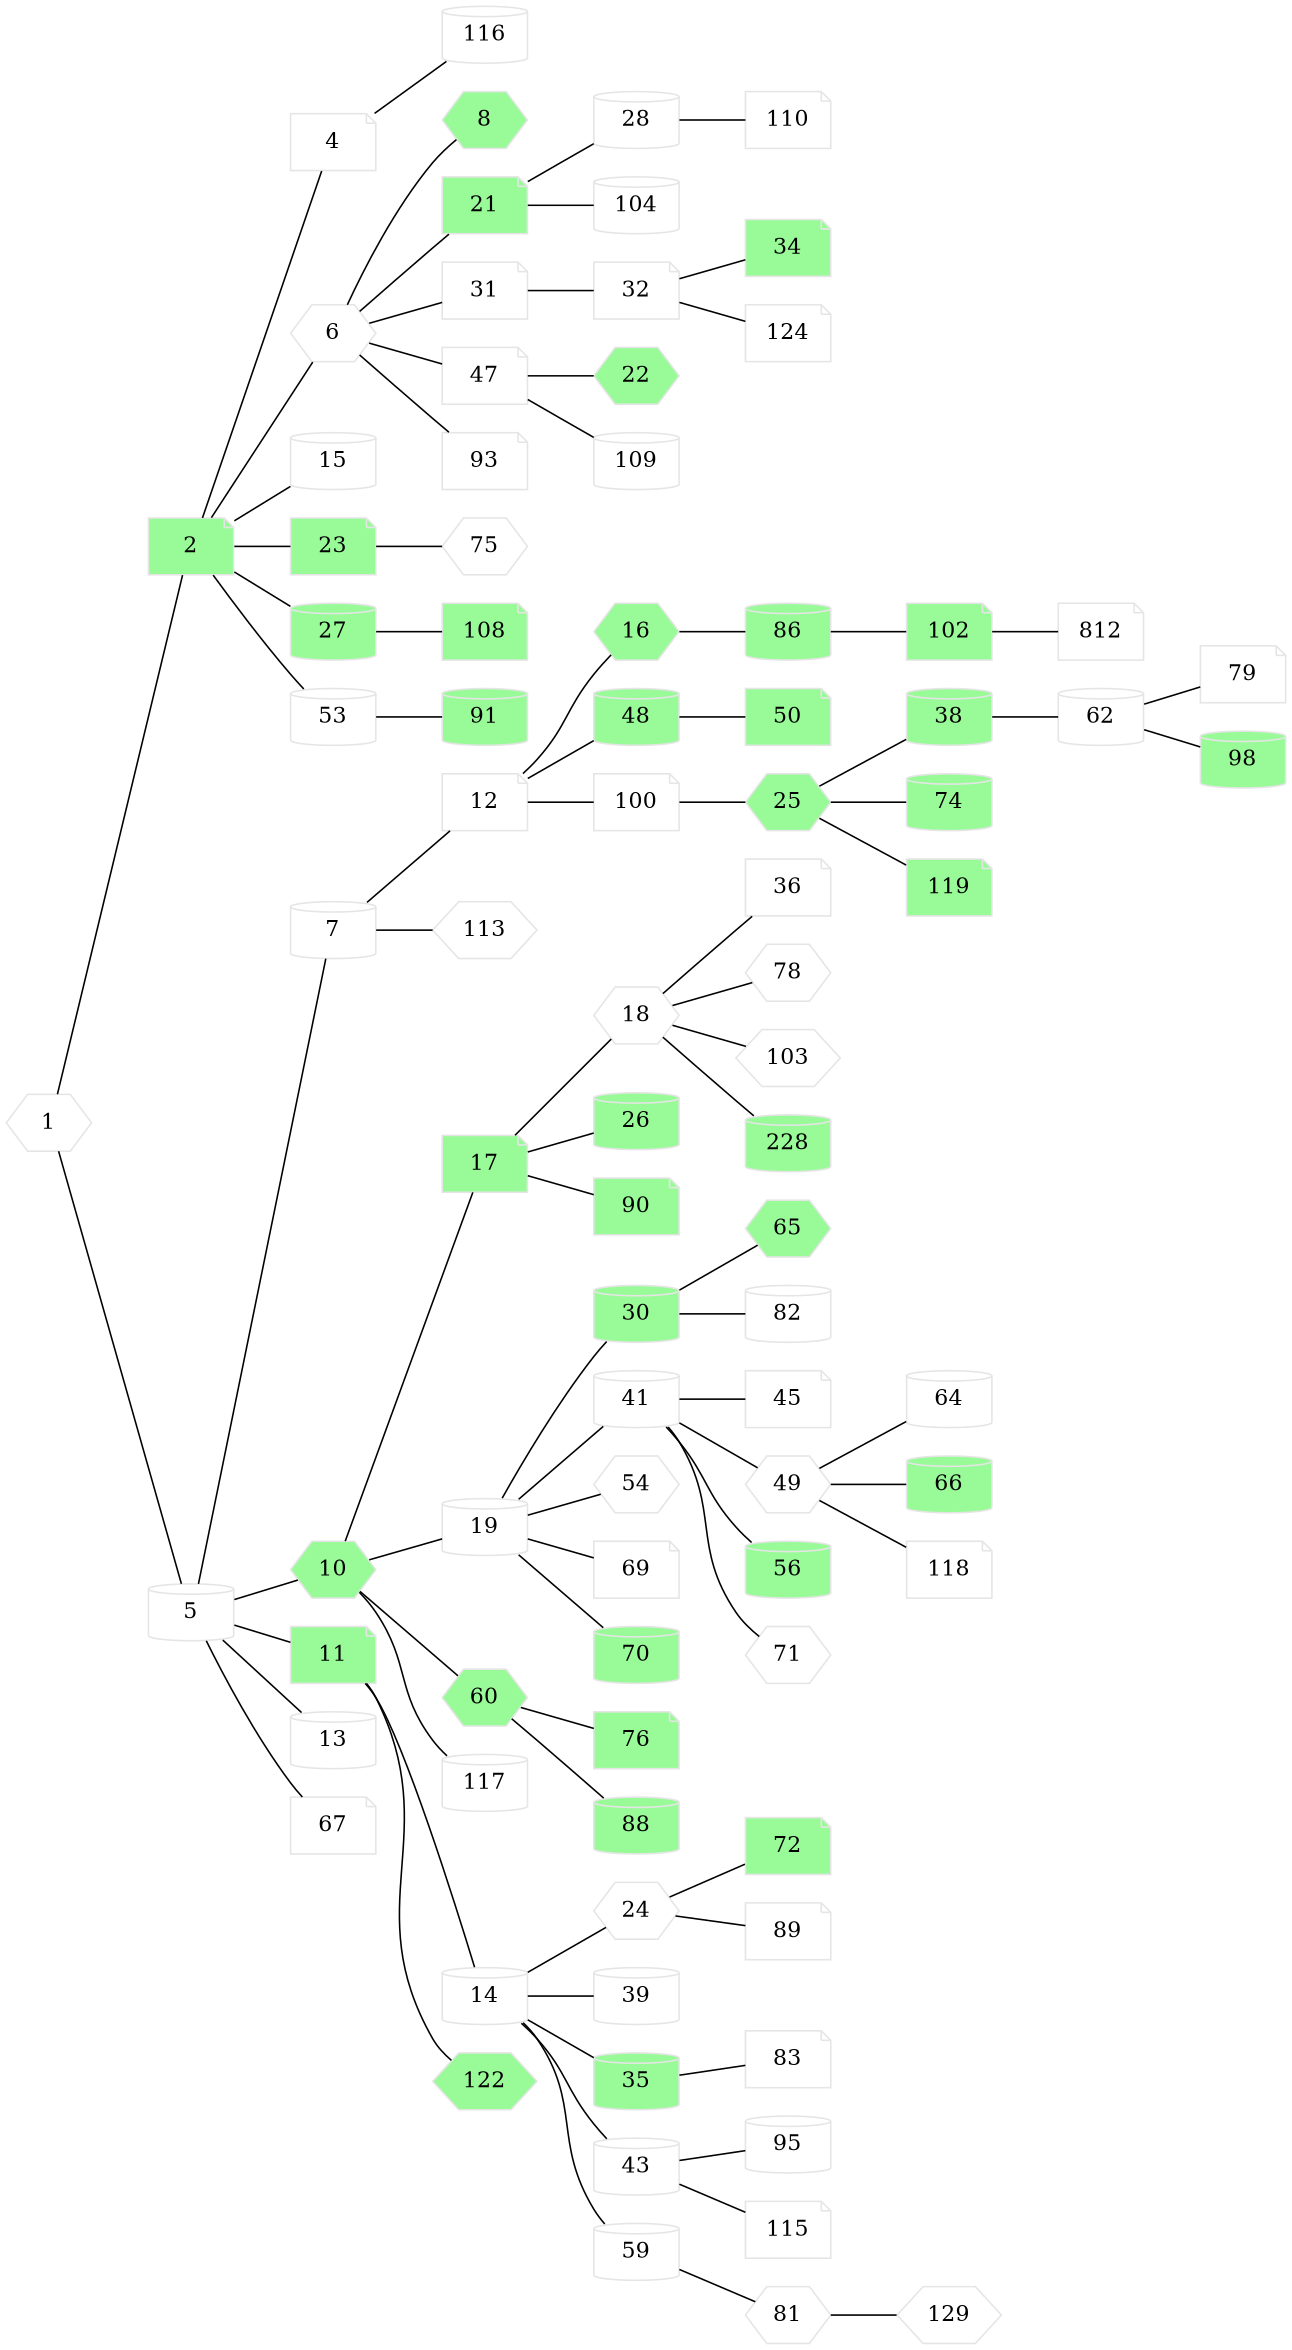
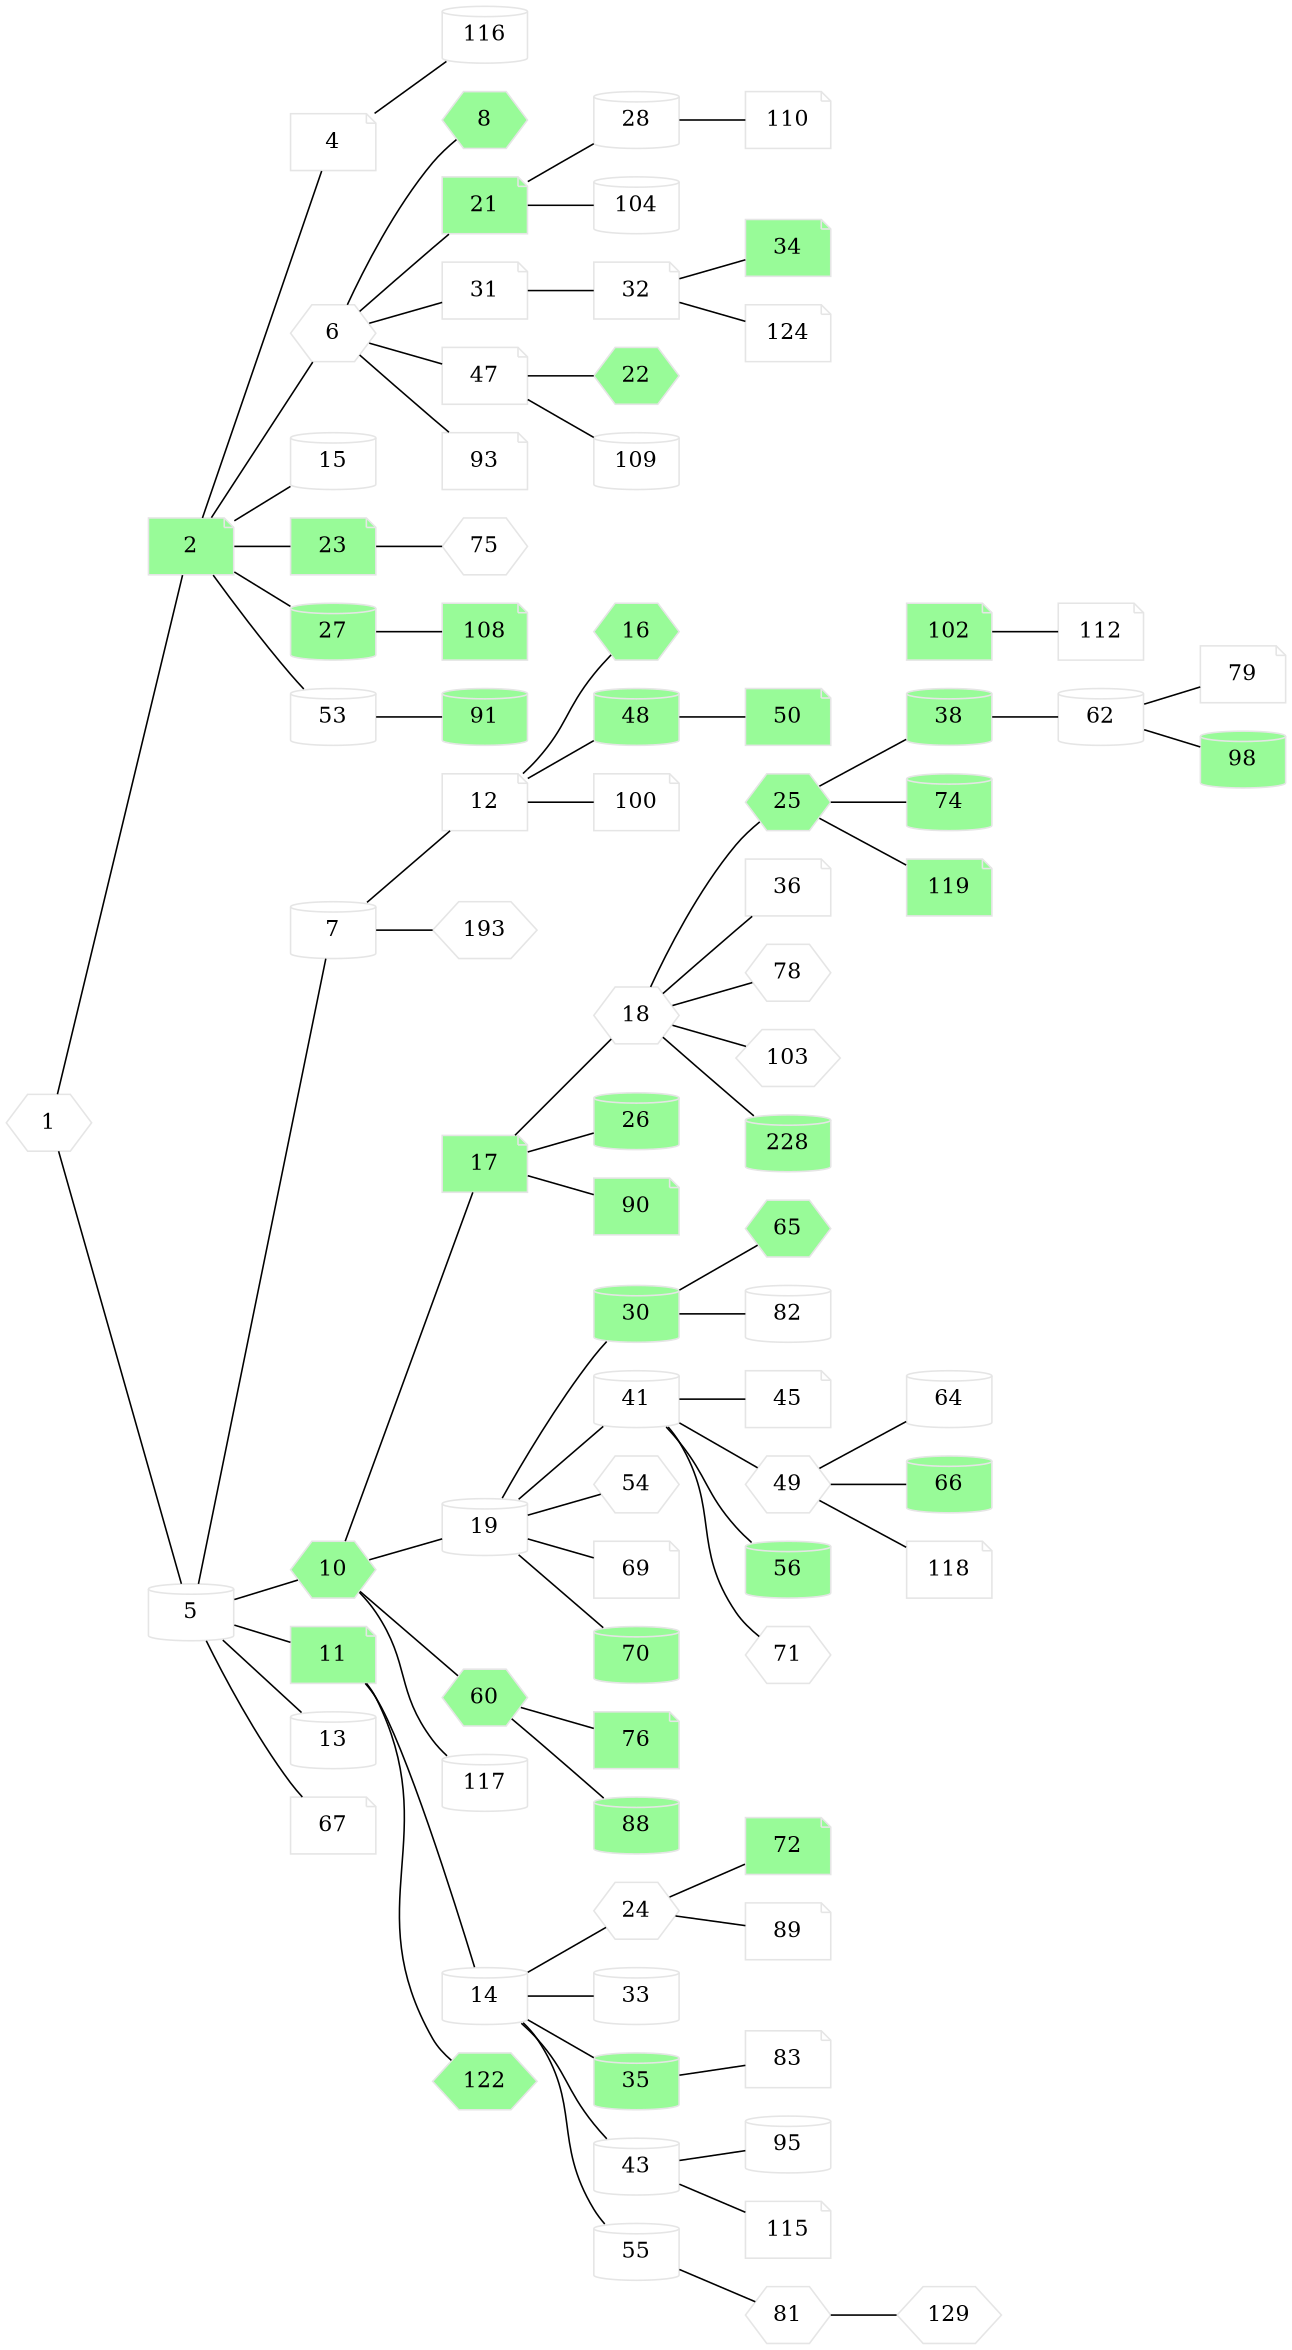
  graph {
    rankdir=LR
    node [color=gray90 fillcolor=white shape=cylinder style=filled]
    2 [fillcolor=palegreen shape=note super="+3"]
    4 [shape=note super="+120"]
    6 [shape=hexagon super="+9"]
    15
    23 [fillcolor=palegreen shape=note super="+42"]
    27 [fillcolor=palegreen super="+63"]
    53 [super="+94"]
    1 [shape=hexagon]
    5 [super="+97"]
    7 [super="+44"]
    10 [fillcolor=palegreen shape=hexagon super="+20"]
    11 [fillcolor=palegreen shape=note super="+114"]
    13
    67 [shape=note]
    116
    8 [fillcolor=palegreen shape=hexagon]
    21 [fillcolor=palegreen shape=note]
    31 [shape=note]
    47 [shape=note super="+84"]
    93 [shape=note]
    75 [shape=hexagon]
    108 [fillcolor=palegreen shape=note]
    91 [fillcolor=palegreen]
    12 [shape=note super="+46"]
-   113 [shape=hexagon]
+   113 [shape=hexagon label=193]
    17 [fillcolor=palegreen shape=note super="+77"]
    19 [super="+29"]
    60 [fillcolor=palegreen shape=hexagon]
    117
    14 [super="+126"]
    122 [fillcolor=palegreen shape=hexagon]
    28 [super="+87"]
    104
    22 [fillcolor=palegreen shape=hexagon super="+92"]
    32 [shape=note super="+68"]
    109
    16 [fillcolor=palegreen shape=hexagon super="+39"]
    48 [fillcolor=palegreen super="+59"]
    100 [shape=note]
    18 [shape=hexagon super="+40"]
    26 [fillcolor=palegreen super="+80"]
    90 [fillcolor=palegreen shape=note]
    30 [fillcolor=palegreen super="+57"]
    41 [super="+52"]
    54 [shape=hexagon super="+121"]
    69 [shape=note super="+85"]
    70 [fillcolor=palegreen]
    76 [fillcolor=palegreen shape=note super="+125"]
    88 [fillcolor=palegreen super="+105"]
    24 [shape=hexagon super="+37"]
-   33 [super="+99" label=39]
+   33 [super="+99"]
    35 [fillcolor=palegreen super="+107"]
    43 [super="+61"]
-   55 [label=59]
-   86 [fillcolor=palegreen]
+   55
    50 [fillcolor=palegreen shape=note super="+58"]
    72 [fillcolor=palegreen shape=note]
    89 [shape=note]
    83 [shape=note]
    95 [super="+127"]
    115 [shape=note]
    81 [shape=hexagon super="+106"]
    102 [fillcolor=palegreen shape=note]
    25 [fillcolor=palegreen shape=hexagon super="+111"]
    36 [shape=note super="+123"]
    78 [shape=hexagon]
    103 [shape=hexagon]
    n68 [fillcolor=palegreen label=228]
    38 [fillcolor=palegreen super="+101"]
    74 [fillcolor=palegreen]
    119 [fillcolor=palegreen shape=note]
    65 [fillcolor=palegreen shape=hexagon]
    82
    45 [shape=note]
    49 [shape=hexagon super="+51"]
    56 [fillcolor=palegreen]
    71 [shape=hexagon]
    110 [shape=note]
    62 [super="+73"]
    34 [fillcolor=palegreen shape=note]
    124 [shape=note]
    79 [shape=note super="+96"]
    98 [fillcolor=palegreen]
    64
    66 [fillcolor=palegreen]
    118 [shape=note]
    129 [shape=hexagon]
-   112 [shape=note label=812]
+   112 [shape=note]
    2 -- 4
    2 -- 6
    2 -- 15
    2 -- 23
    2 -- 27
    2 -- 53
    4 -- 116
    6 -- 8
    6 -- 21
    6 -- 31
    6 -- 47
    6 -- 93
    23 -- 75
    27 -- 108
    53 -- 91
    1 -- 2
    1 -- 5
    5 -- 7
    5 -- 10
    5 -- 11
    5 -- 13
    5 -- 67
    7 -- 12
    7 -- 113
    10 -- 17
    10 -- 19
    10 -- 60
    10 -- 117
    11 -- 14
    11 -- 122
    21 -- 28
    21 -- 104
    31 -- 32
    47 -- 22
    47 -- 109
    12 -- 16
    12 -- 48
    12 -- 100
    17 -- 18
    17 -- 26
    17 -- 90
    19 -- 30
    19 -- 41
    19 -- 54
    19 -- 69
    19 -- 70
    60 -- 76
    60 -- 88
    14 -- 24
    14 -- 33
    14 -- 35
    14 -- 43
    14 -- 55
    28 -- 110
    32 -- 34
    32 -- 124
-   16 -- 86
    48 -- 50
-   100 -- 25
+   18 -- 25
    18 -- 36
    18 -- 78
    18 -- 103
    18 -- n68
    30 -- 65
    30 -- 82
    41 -- 45
    41 -- 49
    41 -- 56
    41 -- 71
    24 -- 72
    24 -- 89
    35 -- 83
    43 -- 95
    43 -- 115
    55 -- 81
-   86 -- 102
    81 -- 129
    102 -- 112
    25 -- 38
    25 -- 74
    25 -- 119
    38 -- 62
    49 -- 64
    49 -- 66
    49 -- 118
    62 -- 79
    62 -- 98
  }
